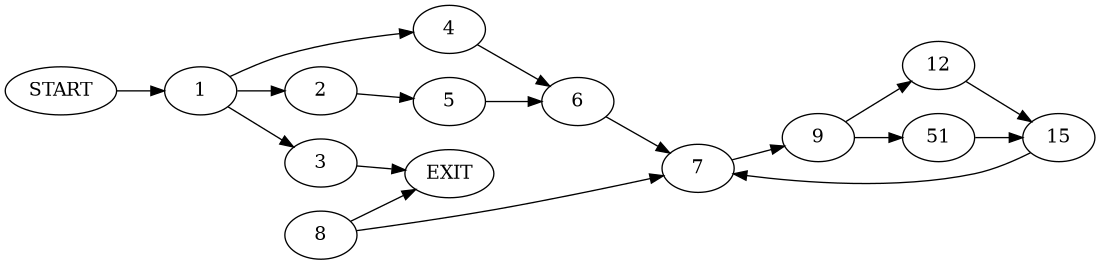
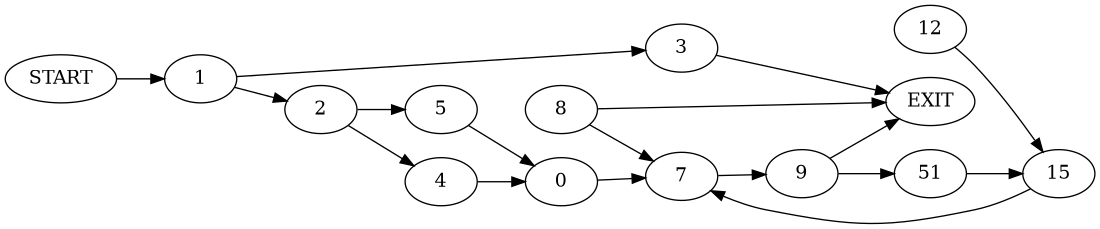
  digraph {
    rankdir=LR
    n1 [label=START]
    1
    2
    3
    n5 [label=EXIT]
    4
    5
-   6
+   6 [label=0]
    7
    9
    8
    n12 [label=51]
    12
    n14 [label=15]
    n1 -> 1
    1 -> 2
    1 -> 3
-   1 -> 4
+   2 -> 4
    2 -> 5
    3 -> n5
    4 -> 6
    5 -> 6
    6 -> 7
    7 -> 9
    9 -> n12
-   9 -> 12
+   9 -> n5
    8 -> n5
    8 -> 7
    n12 -> n14
    12 -> n14
    n14 -> 7
  }
